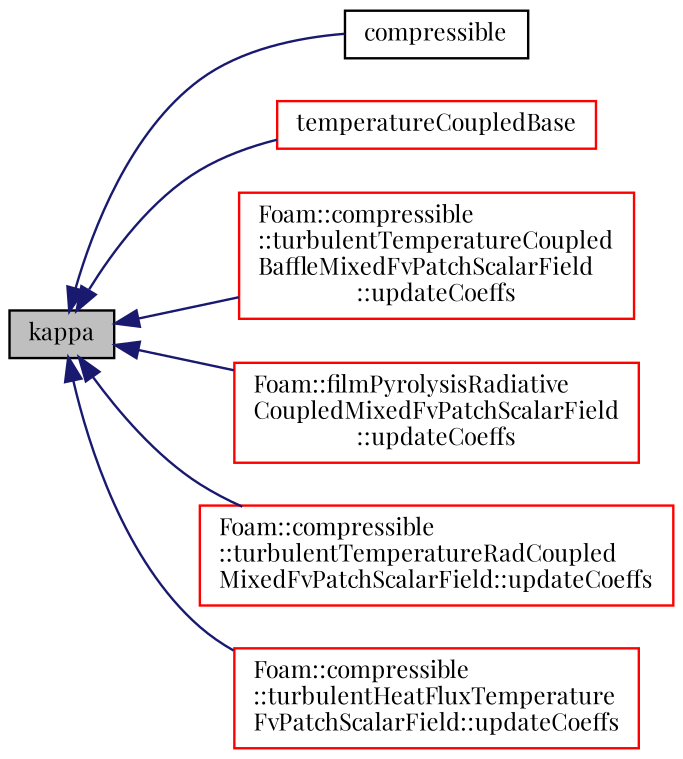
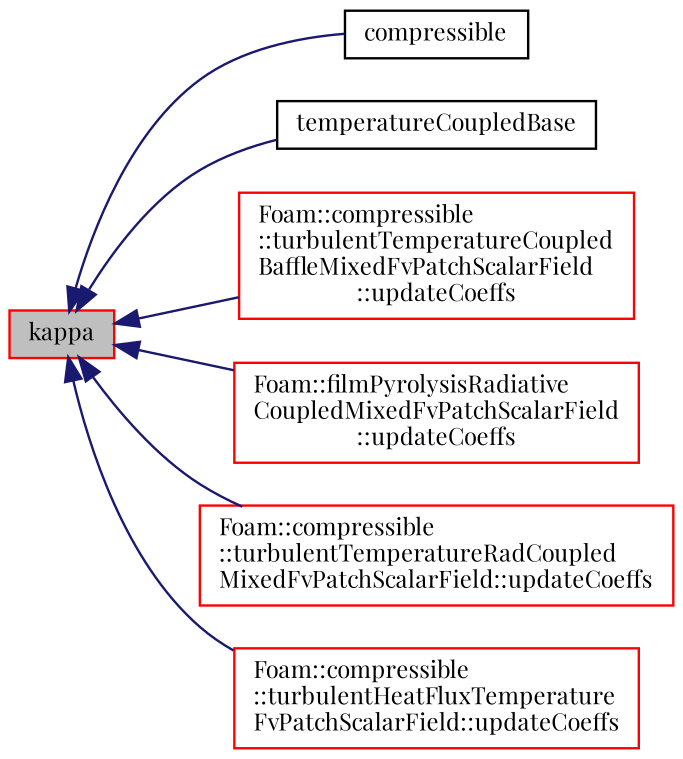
  digraph {
    fontname="Playfair Display"
    rankdir=LR
    node [color=red fontname="Playfair Display" fontsize=10 shape=record]
    edge [color=midnightblue dir=back fontname="Playfair Display" fontsize=10 labelfontname=Helvetica labelfontsize=10 style=solid]
-   n1 [color=black fillcolor=grey75 fontcolor=black height=0.2 label=kappa style=filled width=0.4]
+   n1 [fillcolor=grey75 fontcolor=black height=0.2 label=kappa style=filled width=0.4]
    n2 [color=black height=0.2 label=compressible width=0.4]
-   n3 [height=0.2 label=temperatureCoupledBase width=0.4]
+   n3 [color=black height=0.2 label=temperatureCoupledBase width=0.4]
    n4 [height=0.2 label="Foam::compressible\l::turbulentTemperatureCoupled\lBaffleMixedFvPatchScalarField\l::updateCoeffs" width=0.4]
    n5 [height=0.2 label="Foam::filmPyrolysisRadiative\lCoupledMixedFvPatchScalarField\l::updateCoeffs" width=0.4]
    n6 [height=0.2 label="Foam::compressible\l::turbulentTemperatureRadCoupled\lMixedFvPatchScalarField::updateCoeffs" width=0.4]
    n7 [height=0.2 label="Foam::compressible\l::turbulentHeatFluxTemperature\lFvPatchScalarField::updateCoeffs" width=0.4]
    n1 -> n2
    n1 -> n3
    n1 -> n4
    n1 -> n5
    n1 -> n6
    n1 -> n7
  }
